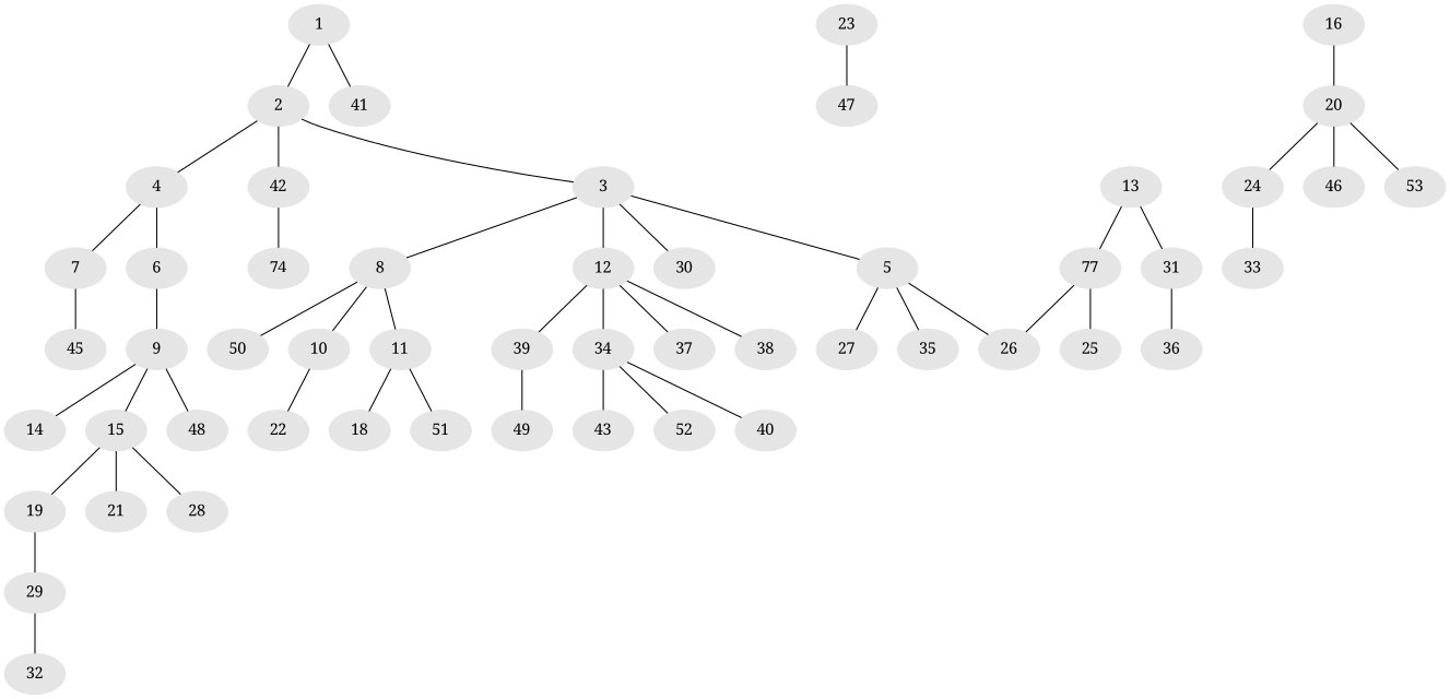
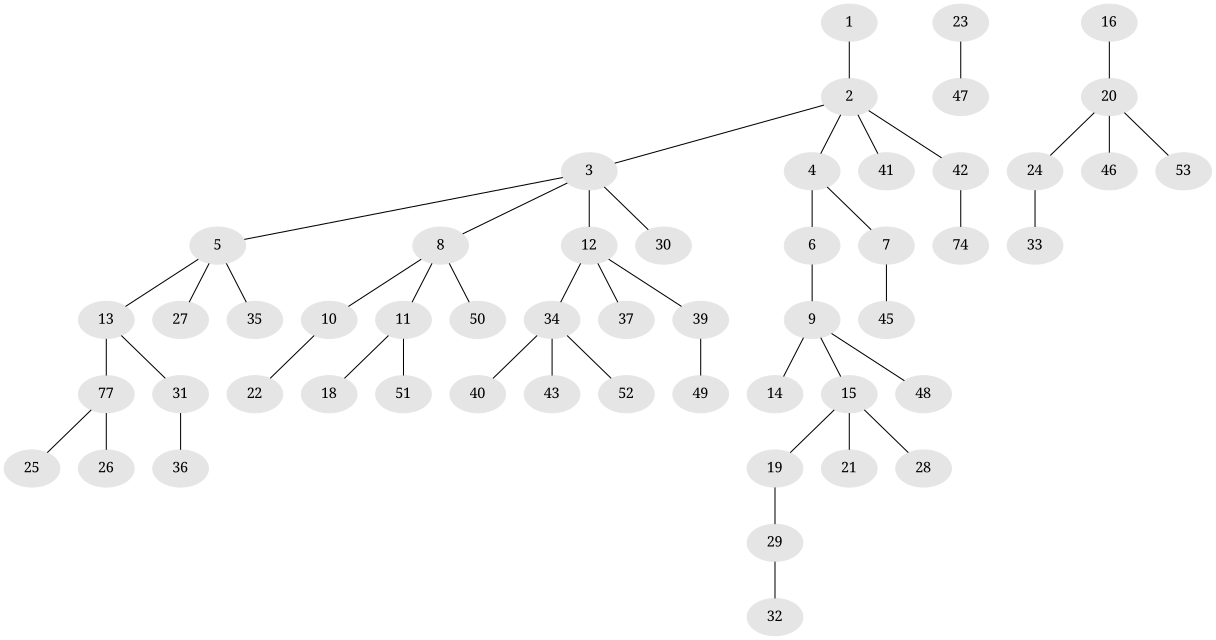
  graph {
    fontname="Noto Serif"
    node [color=gray90 fontname="Noto Serif" style=filled]
    edge [fontname="Noto Serif"]
    1
    2
    3
    4
    41
    42
    23
    47
    5
    8
    12
    30
    6
    7
    n15 [label=74]
    13
    27
    35
    10
    11
    50
    34
    37
-   38
    39
    9
    45
    n28 [label=77]
    31
    14
    15
    48
    22
    18
    51
    19
    21
    28
    16
    20
    40
    43
    52
    49
    25
    26
    36
    29
    24
    46
    53
    32
    33
    1 -- 2
    2 -- 3
    2 -- 4
-   1 -- 41
+   2 -- 41
    2 -- 42
    3 -- 5
    3 -- 8
    3 -- 12
    3 -- 30
    4 -- 6
    4 -- 7
    42 -- n15
    23 -- 47
-   5 -- 26
+   5 -- 13
    5 -- 27
    5 -- 35
    8 -- 10
    8 -- 11
    8 -- 50
    12 -- 34
    12 -- 37
-   12 -- 38
    12 -- 39
    6 -- 9
    7 -- 45
    13 -- n28
    13 -- 31
    10 -- 22
    11 -- 18
    11 -- 51
    34 -- 40
    34 -- 43
    34 -- 52
    39 -- 49
    9 -- 14
    9 -- 15
    9 -- 48
    n28 -- 25
    n28 -- 26
    31 -- 36
    15 -- 19
    15 -- 21
    15 -- 28
    19 -- 29
    16 -- 20
    20 -- 24
    20 -- 46
    20 -- 53
    29 -- 32
    24 -- 33
  }
